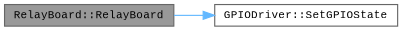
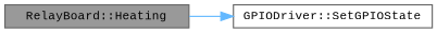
  digraph {
    rankdir=LR
    fontname="Liberation Mono"
    node [fontname="Liberation Mono" fontsize=10 shape=box style=filled]
-   n1 [color=gray40 fillcolor=grey60 fontcolor=black height=0.2 label="RelayBoard::RelayBoard" width=0.4]
+   n1 [color=gray40 fillcolor=grey60 fontcolor=black height=0.2 label="RelayBoard::Heating" width=0.4]
    n2 [color=grey40 fillcolor=white height=0.2 label="GPIODriver::SetGPIOState" width=0.4]
    n1 -> n2 [color=steelblue1 fontname="Liberation Mono" fontsize=10 labelfontname=Helvetica labelfontsize=10 style=solid]
  }
